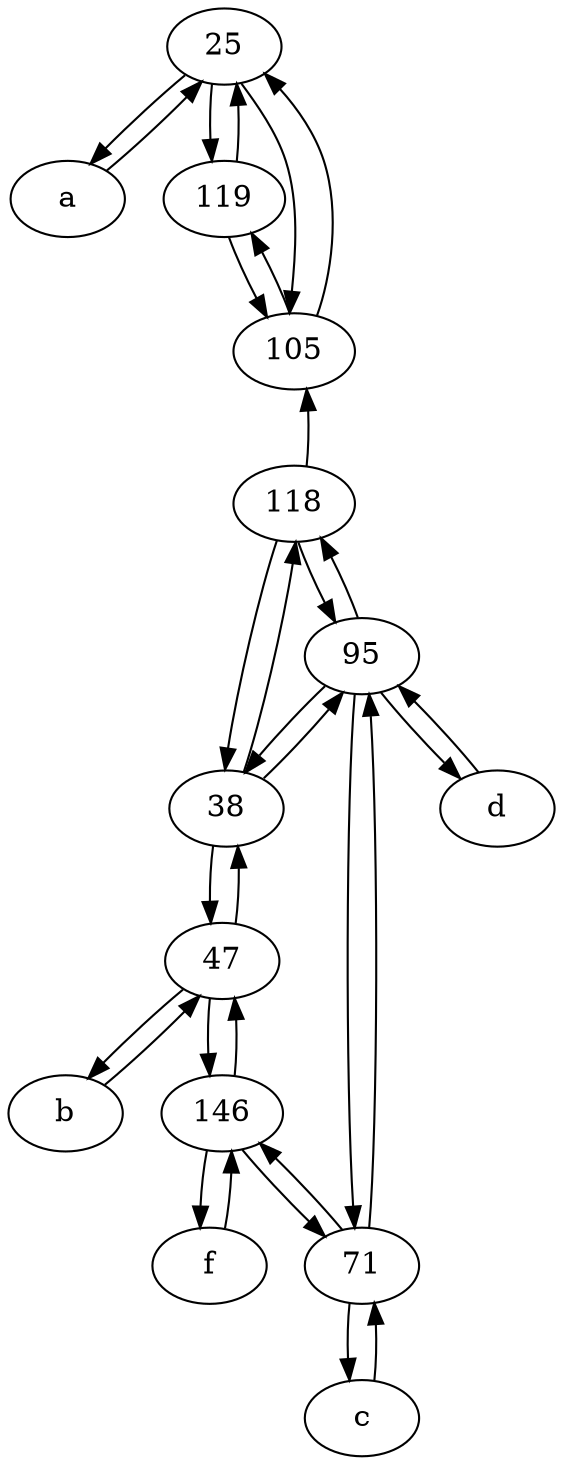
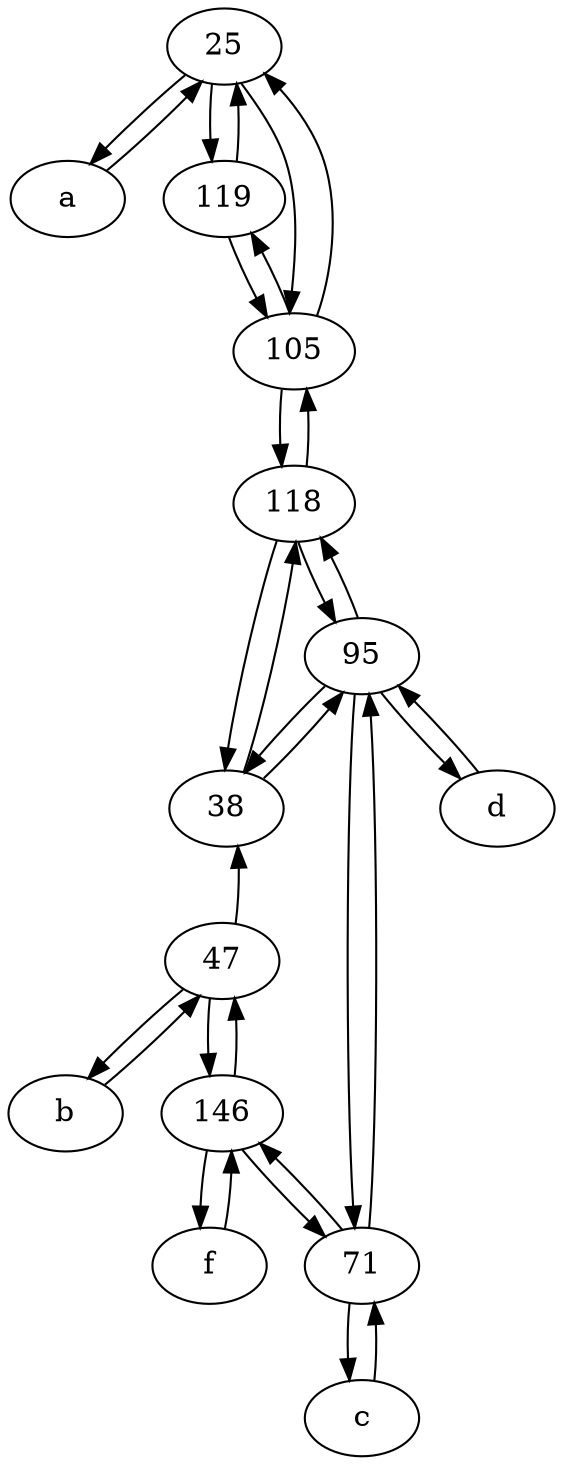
  digraph {
    n1 [label=25]
    a
    119
    105
    b
    47
    n7 [label=38]
    n8 [label=146]
    118
    95
    71
    d
    c
    f
    n1 -> a
    n1 -> 119
    n1 -> 105
    a -> n1
    119 -> n1
    119 -> 105
    105 -> n1
    105 -> 119
+   105 -> 118
    b -> 47
    47 -> b
    47 -> n7
    47 -> n8
-   n7 -> 47
    n7 -> 118
    n7 -> 95
    n8 -> 47
    n8 -> 71
    n8 -> f
    118 -> 105
    118 -> n7
    118 -> 95
    95 -> n7
    95 -> 118
    95 -> 71
    95 -> d
    71 -> n8
    71 -> 95
    71 -> c
    d -> 95
    c -> 71
    f -> n8
  }
